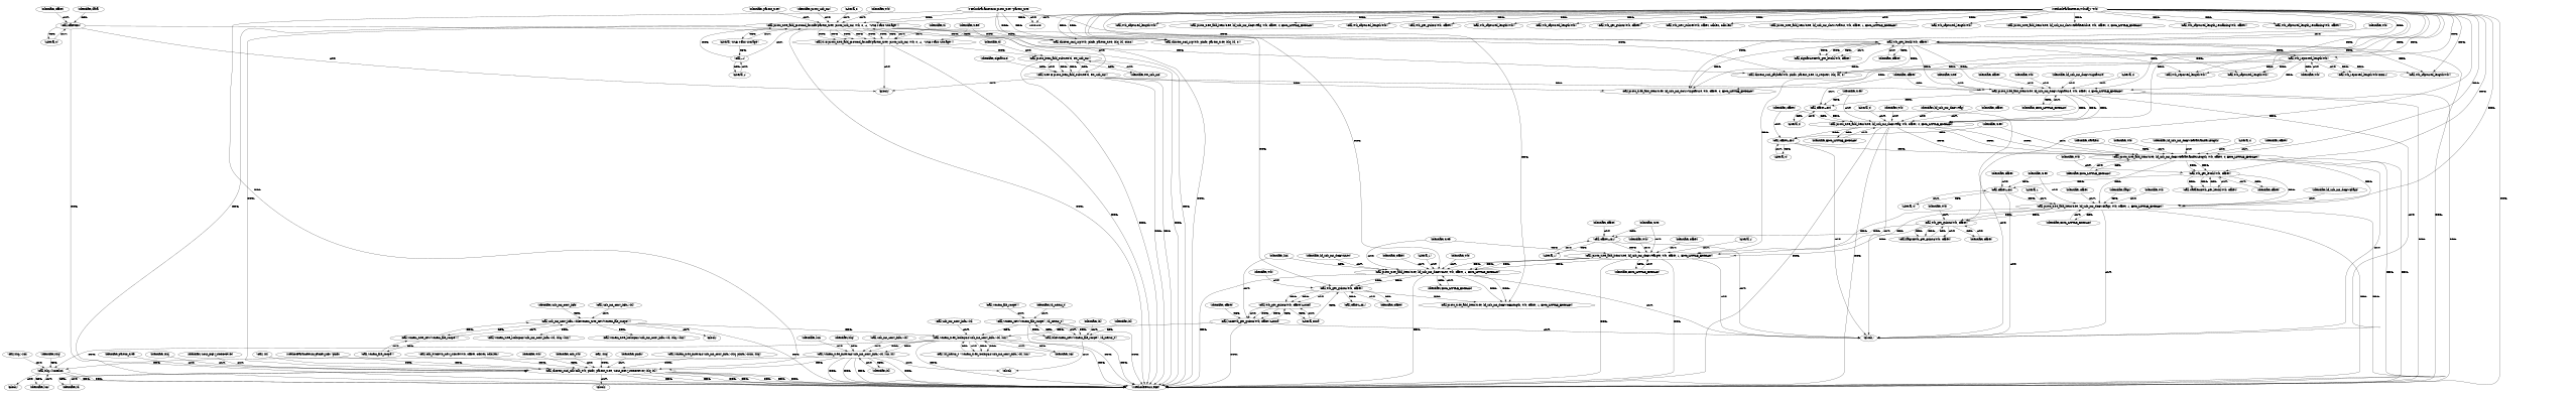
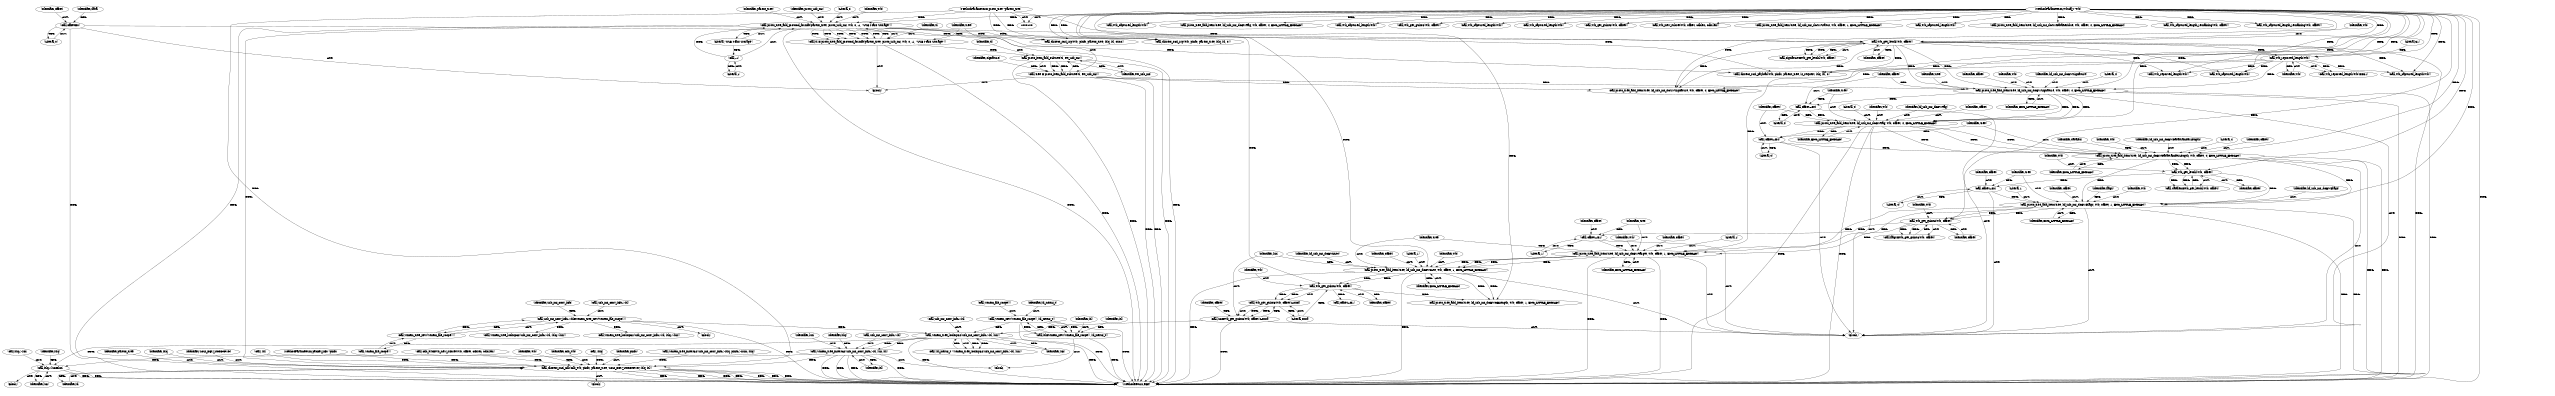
  digraph {
    n1 [label="(Call,wmem_tree_insert32(usb_ms_conv_info->itl, lun, itl))"]
    n2 [label="(Call,itlq->lun=lun)"]
    n3 [label="(Call,dissect_scsi_cdb(cdb_tvb, pinfo, parent_tree, SCSI_DEV_UNKNOWN, itlq, itl))"]
    n4 [label="(MethodReturn,RET)"]
    n5 [label="(Identifier,itl)"]
    n6 [label="(Block,)"]
    n7 [label="(Identifier,lun)"]
    n8 [label="(Block,)"]
    n9 [label="(Identifier,itl)"]
    n10 [label="(Block,)"]
    n11 [label="(Call,wmem_tree_lookup32(usb_ms_conv_info->itl, lun))"]
    n12 [label="(Call,(itl_nexus_t *)wmem_tree_lookup32(usb_ms_conv_info->itl, lun))"]
    n13 [label="(Identifier,lun)"]
    n14 [label="(Call,usb_ms_conv_info->itl=wmem_tree_new(wmem_file_scope()))"]
    n15 [label="(Call,wmem_tree_new(wmem_file_scope()))"]
    n16 [label="(Call,wmem_tree_lookup32(usb_ms_conv_info->itl, itlq->lun))"]
    n17 [label="(Call,wmem_tree_lookup32(usb_ms_conv_info->itl, itlq->lun))"]
    n18 [label="(Block,)"]
    n19 [label="(Call,wmem_file_scope())"]
    n20 [label="(Call,lun=tvb_get_guint8(tvb, offset)&0x0f)"]
    n21 [label="(Call,tvb_get_guint8(tvb, offset)&0x0f)"]
    n22 [label="(Block,)"]
    n23 [label="(Literal,0x0f)"]
    n24 [label="(Call,tvb_get_guint8(tvb, offset))"]
    n25 [label="(Call,proto_tree_add_item(tree, hf_usb_ms_dCBWCBLength, tvb, offset, 1, ENC_LITTLE_ENDIAN))"]
    n26 [label="(Call,offset+=1)"]
    n27 [label="(Identifier,offset)"]
    n28 [label="(Call,proto_tree_add_item(tree, hf_usb_ms_dCBWLUN, tvb, offset, 1, ENC_LITTLE_ENDIAN))"]
    n29 [label="(Identifier,ENC_LITTLE_ENDIAN)"]
    n30 [label="(Call,proto_tree_add_item(tree, hf_usb_ms_dCBWTarget, tvb, offset, 1, ENC_LITTLE_ENDIAN))"]
    n31 [label="(Identifier,ENC_LITTLE_ENDIAN)"]
    n32 [label="(Call,proto_tree_add_item(tree, hf_usb_ms_dCBWFlags, tvb, offset, 1, ENC_LITTLE_ENDIAN))"]
    n33 [label="(Call,tvb_get_guint8(tvb, offset))"]
    n34 [label="(Identifier,ENC_LITTLE_ENDIAN)"]
    n35 [label="(Call,offset+=1)"]
    n36 [label="(Call,flags=tvb_get_guint8(tvb, offset))"]
    n37 [label="(Identifier,offset)"]
    n38 [label="(Call,proto_tree_add_item(tree, hf_usb_ms_dCBWDataTransferLength, tvb, offset, 4, ENC_LITTLE_ENDIAN))"]
    n39 [label="(Call,tvb_get_letohl(tvb, offset))"]
    n40 [label="(Identifier,ENC_LITTLE_ENDIAN)"]
    n41 [label="(Call,offset+=4)"]
    n42 [label="(Identifier,offset)"]
    n43 [label="(Call,datalen=tvb_get_letohl(tvb, offset))"]
    n44 [label="(Call,proto_tree_add_item(tree, hf_usb_ms_dCBWTag, tvb, offset, 4, ENC_LITTLE_ENDIAN))"]
    n45 [label="(Call,offset+=4)"]
    n46 [label="(Identifier,ENC_LITTLE_ENDIAN)"]
    n47 [label="(Literal,4)"]
    n48 [label="(Call,proto_tree_add_item(tree, hf_usb_ms_dCBWSignature, tvb, offset, 4, ENC_LITTLE_ENDIAN))"]
    n49 [label="(Call,offset+=4)"]
    n50 [label="(Identifier,ENC_LITTLE_ENDIAN)"]
    n51 [label="(Literal,4)"]
    n52 [label="(Call,tree = proto_item_add_subtree(ti, ett_usb_ms))"]
    n53 [label="(Call,proto_item_add_subtree(ti, ett_usb_ms))"]
    n54 [label="(Block,)"]
    n55 [label="(Call,proto_tree_add_item(tree, hf_usb_ms_dCSWSignature, tvb, offset, 4, ENC_LITTLE_ENDIAN))"]
    n56 [label="(Identifier,ett_usb_ms)"]
    n57 [label="(Call,ti = proto_tree_add_protocol_format(parent_tree, proto_usb_ms, tvb, 0, -1, \"USB Mass Storage\"))"]
    n58 [label="(Call,proto_tree_add_protocol_format(parent_tree, proto_usb_ms, tvb, 0, -1, \"USB Mass Storage\"))"]
    n59 [label="(Call,tvb_get_letohl(tvb, offset))"]
    n60 [label="(Call,dissect_scsi_payload(tvb, pinfo, parent_tree, is_request, itlq, itl, 0))"]
    n61 [label="(Call,dissect_scsi_rsp(tvb, pinfo, parent_tree, itlq, itl, 0x02))"]
    n62 [label="(Call,dissect_scsi_rsp(tvb, pinfo, parent_tree, itlq, itl, 0))"]
    n63 [label="(Literal,\"USB Mass Storage\")"]
    n64 [label="(Call,tvb_reported_length(tvb))"]
    n65 [label="(Call,tvb_reported_length(tvb))"]
    n66 [label="(Call,tvb_captured_length(tvb))"]
    n67 [label="(Call,tvb_captured_length(tvb))"]
    n68 [label="(Identifier,offset)"]
    n69 [label="(Call,signature=tvb_get_letohl(tvb, offset))"]
    n70 [label="(Call,-1)"]
    n71 [label="(MethodParameterIn,proto_tree *parent_tree)"]
    1000120
    n73 [label="(MethodParameterIn,tvbuff_t *tvb)"]
    n74 [label="(Call,tvb_captured_length(tvb))"]
    n75 [label="(Call,proto_tree_add_item(tree, hf_usb_ms_dCBWTag, tvb, offset, 4, ENC_LITTLE_ENDIAN))"]
    n76 [label="(Call,tvb_captured_length(tvb))"]
    n77 [label="(Call,tvb_get_guint8(tvb, offset))"]
    n78 [label="(Call,tvb_captured_length(tvb))"]
    n79 [label="(Call,tvb_captured_length(tvb))"]
    n80 [label="(Call,tvb_get_guint8(tvb, offset))"]
    n81 [label="(Call,tvb_new_subset(tvb, offset, cdblen, cdbrlen))"]
    n82 [label="(Call,proto_tree_add_item(tree, hf_usb_ms_dCSWStatus, tvb, offset, 1, ENC_LITTLE_ENDIAN))"]
    n83 [label="(Call,tvb_captured_length(tvb))"]
    n84 [label="(Call,proto_tree_add_item(tree, hf_usb_ms_dCSWDataResidue, tvb, offset, 4, ENC_LITTLE_ENDIAN))"]
    n85 [label="(Call,tvb_captured_length_remaining(tvb, offset))"]
    n86 [label="(Call,tvb_captured_length_remaining(tvb, offset))"]
    n87 [label="(Call,tvb_reported_length(tvb)==31)"]
    n88 [label="(Identifier,tvb)"]
    n89 [label="(Literal,1)"]
    n90 [label="(Call,offset=0)"]
    n91 [label="(Literal,0)"]
    n92 [label="(Literal,4)"]
    n93 [label="(Literal,1)"]
    n94 [label="(Call,itl=wmem_new(wmem_file_scope(), itl_nexus_t))"]
    n95 [label="(Call,wmem_new(wmem_file_scope(), itl_nexus_t))"]
    n96 [label="(Identifier,itl_nexus_t)"]
+   n97 [label="(Literal,31)"]
    n98 [label="(Identifier,tree)"]
    n99 [label="(Literal,1)"]
    n100 [label="(Identifier,SCSI_DEV_UNKNOWN)"]
    n101 [label="(Identifier,tree)"]
    n102 [label="(Identifier,offset)"]
    n103 [label="(Call,!itl)"]
    n104 [label="(Identifier,tvb)"]
    n105 [label="(Literal,0)"]
    n106 [label="(Literal,4)"]
    n107 [label="(MethodParameterIn,packet_info *pinfo)"]
    n108 [label="(Identifier,tvb)"]
    n109 [label="(Identifier,hf_usb_ms_dCBWTag)"]
    n110 [label="(Identifier,offset)"]
    n111 [label="(Identifier,offset)"]
    n112 [label="(Identifier,datalen)"]
    n113 [label="(Call,usb_ms_conv_info->itl)"]
    n114 [label="(Identifier,usb_ms_conv_info)"]
    n115 [label="(Identifier,itl)"]
    n116 [label="(Identifier,tvb)"]
    n117 [label="(Call,cdb_tvb=tvb_new_subset(tvb, offset, cdblen, cdbrlen))"]
    n118 [label="(Call,usb_ms_conv_info->itl)"]
    n119 [label="(Identifier,lun)"]
    n120 [label="(Identifier,tree)"]
    n121 [label="(Identifier,offset)"]
    n122 [label="(Identifier,tvb)"]
    n123 [label="(Identifier,parent_tree)"]
    n124 [label="(Identifier,tvb)"]
    n125 [label="(Call,wmem_file_scope())"]
    n126 [label="(Identifier,tree)"]
    n127 [label="(Identifier,offset)"]
    n128 [label="(Identifier,offset)"]
    n129 [label="(Identifier,flags)"]
    n130 [label="(Identifier,tvb)"]
    n131 [label="(Identifier,tvb)"]
    n132 [label="(Identifier,tree)"]
    n133 [label="(Call,itlq->lun)"]
    n134 [label="(Identifier,itlq)"]
    n135 [label="(Identifier,offset)"]
    n136 [label="(Identifier,offset)"]
    n137 [label="(Identifier,ti)"]
    n138 [label="(Identifier,tvb)"]
    n139 [label="(Identifier,tree)"]
    n140 [label="(Identifier,proto_usb_ms)"]
    n141 [label="(Identifier,tvb)"]
    n142 [label="(Identifier,hf_usb_ms_dCBWLUN)"]
    n143 [label="(Identifier,ti)"]
    n144 [label="(Identifier,signature)"]
    n145 [label="(Identifier,itl)"]
    n146 [label="(Identifier,cdb_tvb)"]
    n147 [label="(Identifier,tvb)"]
    n148 [label="(Identifier,offset)"]
    n149 [label="(Identifier,lun)"]
    n150 [label="(Call,!itlq)"]
    n151 [label="(Identifier,itlq)"]
    n152 [label="(Call,usb_ms_conv_info->itl)"]
    n153 [label="(Identifier,offset)"]
    n154 [label="(Identifier,pinfo)"]
    n155 [label="(Identifier,hf_usb_ms_dCBWSignature)"]
    n156 [label="(Identifier,hf_usb_ms_dCBWDataTransferLength)"]
    n157 [label="(Literal,1)"]
    n158 [label="(Identifier,tree)"]
    n159 [label="(Call,wmem_tree_insert32(usb_ms_conv_info->itlq, pinfo->num, itlq))"]
    n160 [label="(Identifier,tvb)"]
    n161 [label="(Identifier,data)"]
    n162 [label="(Identifier,tvb)"]
    n163 [label="(Identifier,offset)"]
    n164 [label="(Identifier,hf_usb_ms_dCBWFlags)"]
    n165 [label="(Identifier,offset)"]
    n166 [label="(Literal,4)"]
    n167 [label="(Identifier,parent_tree)"]
    n168 [label="(Identifier,itlq)"]
    n169 [label="(Literal,1)"]
    n170 [label="(Literal,4)"]
    n1 -> n2 [label="DDG: "]
    n1 -> n3 [label="DDG: "]
    n1 -> n4 [label="DDG: "]
    n1 -> n4 [label="DDG: "]
    n1 -> n4 [label="DDG: "]
    n1 -> n4 [label="DDG: "]
    n1 -> n5 [label="CFG: "]
    n1 -> n6 [label="AST: "]
    n2 -> n4 [label="DDG: "]
    n2 -> n4 [label="DDG: "]
    n2 -> n7 [label="CFG: "]
    n2 -> n8 [label="AST: "]
    n3 -> n4 [label="DDG: "]
    n3 -> n4 [label="DDG: "]
    n3 -> n4 [label="DDG: "]
    n3 -> n4 [label="DDG: "]
    n3 -> n4 [label="DDG: "]
    n3 -> n4 [label="DDG: "]
    n3 -> n4 [label="DDG: "]
    n3 -> n9 [label="CFG: "]
    n3 -> n10 [label="AST: "]
    n5 -> n1 [label="AST: "]
    n7 -> n2 [label="AST: "]
    n9 -> n3 [label="AST: "]
    n11 -> n1 [label="DDG: "]
    n11 -> n1 [label="DDG: "]
    n11 -> n2 [label="DDG: "]
    n11 -> n4 [label="DDG: "]
    n11 -> n4 [label="DDG: "]
    n11 -> n12 [label="AST: "]
    n11 -> n12 [label="DDG: "]
    n11 -> n12 [label="DDG: "]
    n11 -> n13 [label="CFG: "]
    n12 -> n11 [label="CFG: "]
    n13 -> n11 [label="AST: "]
    n14 -> n4 [label="DDG: "]
    n14 -> n11 [label="DDG: "]
    n14 -> n15 [label="CFG: "]
    n14 -> n16 [label="DDG: "]
    n14 -> n17 [label="DDG: "]
    n14 -> n18 [label="AST: "]
    n15 -> n14 [label="AST: "]
    n15 -> n14 [label="DDG: "]
    n15 -> n19 [label="CFG: "]
    n19 -> n15 [label="AST: "]
    n20 -> n4 [label="DDG: "]
    n20 -> n11 [label="DDG: "]
    n20 -> n21 [label="CFG: "]
    n20 -> n22 [label="AST: "]
    n21 -> n20 [label="AST: "]
    n21 -> n20 [label="DDG: "]
    n21 -> n20 [label="DDG: "]
    n21 -> n23 [label="CFG: "]
    n23 -> n21 [label="AST: "]
    n23 -> n24 [label="CFG: "]
    n24 -> n21 [label="AST: "]
    n24 -> n21 [label="DDG: "]
    n24 -> n21 [label="DDG: "]
    n24 -> n25 [label="DDG: "]
    n24 -> n26 [label="DDG: "]
    n24 -> n27 [label="CFG: "]
    n27 -> n24 [label="AST: "]
    n28 -> n4 [label="DDG: "]
    n28 -> n4 [label="DDG: "]
    n28 -> n22 [label="AST: "]
    n28 -> n24 [label="DDG: "]
    n28 -> n24 [label="DDG: "]
    n28 -> n25 [label="DDG: "]
    n28 -> n25 [label="DDG: "]
    n28 -> n29 [label="CFG: "]
    n29 -> n28 [label="AST: "]
    n30 -> n4 [label="DDG: "]
    n30 -> n4 [label="DDG: "]
    n30 -> n22 [label="AST: "]
    n30 -> n28 [label="DDG: "]
    n30 -> n28 [label="DDG: "]
    n30 -> n28 [label="DDG: "]
    n30 -> n28 [label="DDG: "]
    n30 -> n31 [label="CFG: "]
    n31 -> n30 [label="AST: "]
    n32 -> n4 [label="DDG: "]
    n32 -> n4 [label="DDG: "]
    n32 -> n22 [label="AST: "]
    n32 -> n30 [label="DDG: "]
    n32 -> n30 [label="DDG: "]
    n32 -> n33 [label="DDG: "]
    n32 -> n33 [label="DDG: "]
    n32 -> n34 [label="CFG: "]
    n33 -> n30 [label="DDG: "]
    n33 -> n35 [label="DDG: "]
    n33 -> n36 [label="AST: "]
    n33 -> n36 [label="DDG: "]
    n33 -> n36 [label="DDG: "]
    n33 -> n37 [label="CFG: "]
    n34 -> n32 [label="AST: "]
    n35 -> n22 [label="AST: "]
    n35 -> n30 [label="DDG: "]
    n35 -> n93 [label="CFG: "]
    n36 -> n33 [label="CFG: "]
    n37 -> n33 [label="AST: "]
    n38 -> n4 [label="DDG: "]
    n38 -> n4 [label="DDG: "]
    n38 -> n22 [label="AST: "]
    n38 -> n32 [label="DDG: "]
    n38 -> n32 [label="DDG: "]
    n38 -> n39 [label="DDG: "]
    n38 -> n39 [label="DDG: "]
    n38 -> n40 [label="CFG: "]
    n39 -> n32 [label="DDG: "]
    n39 -> n41 [label="DDG: "]
    n39 -> n42 [label="CFG: "]
    n39 -> n43 [label="AST: "]
    n39 -> n43 [label="DDG: "]
    n39 -> n43 [label="DDG: "]
    n40 -> n38 [label="AST: "]
    n41 -> n22 [label="AST: "]
    n41 -> n32 [label="DDG: "]
    n41 -> n92 [label="CFG: "]
    n42 -> n39 [label="AST: "]
    n43 -> n39 [label="CFG: "]
    n44 -> n4 [label="DDG: "]
    n44 -> n4 [label="DDG: "]
    n44 -> n22 [label="AST: "]
    n44 -> n38 [label="DDG: "]
    n44 -> n38 [label="DDG: "]
    n44 -> n38 [label="DDG: "]
    n44 -> n45 [label="DDG: "]
    n44 -> n46 [label="CFG: "]
    n45 -> n22 [label="AST: "]
    n45 -> n38 [label="DDG: "]
    n45 -> n47 [label="CFG: "]
    n46 -> n44 [label="AST: "]
    n47 -> n45 [label="AST: "]
    n48 -> n4 [label="DDG: "]
    n48 -> n4 [label="DDG: "]
    n48 -> n22 [label="AST: "]
    n48 -> n44 [label="DDG: "]
    n48 -> n44 [label="DDG: "]
    n48 -> n44 [label="DDG: "]
    n48 -> n49 [label="DDG: "]
    n48 -> n50 [label="CFG: "]
    n49 -> n22 [label="AST: "]
    n49 -> n44 [label="DDG: "]
    n49 -> n51 [label="CFG: "]
    n50 -> n48 [label="AST: "]
    n51 -> n49 [label="AST: "]
    n52 -> n4 [label="DDG: "]
    n52 -> n4 [label="DDG: "]
    n52 -> n48 [label="DDG: "]
    n52 -> n53 [label="CFG: "]
    n52 -> n54 [label="AST: "]
    n52 -> n55 [label="DDG: "]
    n53 -> n4 [label="DDG: "]
    n53 -> n4 [label="DDG: "]
    n53 -> n52 [label="AST: "]
    n53 -> n52 [label="DDG: "]
    n53 -> n52 [label="DDG: "]
    n53 -> n56 [label="CFG: "]
    n56 -> n53 [label="AST: "]
    n57 -> n4 [label="DDG: "]
    n57 -> n53 [label="DDG: "]
    n57 -> n54 [label="AST: "]
    n57 -> n58 [label="CFG: "]
    n58 -> n3 [label="DDG: "]
    n58 -> n4 [label="DDG: "]
    n58 -> n4 [label="DDG: "]
    n58 -> n4 [label="DDG: "]
    n58 -> n57 [label="AST: "]
    n58 -> n57 [label="DDG: "]
    n58 -> n57 [label="DDG: "]
    n58 -> n57 [label="DDG: "]
    n58 -> n57 [label="DDG: "]
    n58 -> n57 [label="DDG: "]
    n58 -> n57 [label="DDG: "]
    n58 -> n59 [label="DDG: "]
    n58 -> n60 [label="DDG: "]
    n58 -> n61 [label="DDG: "]
    n58 -> n62 [label="DDG: "]
    n58 -> n63 [label="CFG: "]
    n59 -> n4 [label="DDG: "]
    n59 -> n48 [label="DDG: "]
    n59 -> n48 [label="DDG: "]
    n59 -> n55 [label="DDG: "]
    n59 -> n55 [label="DDG: "]
    n59 -> n60 [label="DDG: "]
    n59 -> n64 [label="DDG: "]
    n59 -> n65 [label="DDG: "]
    n59 -> n66 [label="DDG: "]
    n59 -> n67 [label="DDG: "]
    n59 -> n68 [label="CFG: "]
    n59 -> n69 [label="AST: "]
    n59 -> n69 [label="DDG: "]
    n59 -> n69 [label="DDG: "]
    n63 -> n58 [label="AST: "]
    n63 -> n70 [label="CFG: "]
    n64 -> n48 [label="DDG: "]
    n64 -> n55 [label="DDG: "]
    n64 -> n60 [label="DDG: "]
    n64 -> n65 [label="DDG: "]
    n64 -> n66 [label="DDG: "]
    n64 -> n67 [label="DDG: "]
    n64 -> n87 [label="AST: "]
    n64 -> n87 [label="DDG: "]
    n64 -> n88 [label="CFG: "]
    n68 -> n59 [label="AST: "]
    n69 -> n59 [label="CFG: "]
    n70 -> n58 [label="AST: "]
    n70 -> n58 [label="DDG: "]
    n70 -> n89 [label="CFG: "]
    n71 -> n3 [label="DDG: "]
-   n71 -> n4 [label="DDG: "]
    n71 -> n58 [label="DDG: "]
    n71 -> n60 [label="DDG: "]
    n71 -> n61 [label="DDG: "]
    n71 -> n62 [label="DDG: "]
    n71 -> 1000120 [label="AST: "]
    n73 -> n4 [label="DDG: "]
    n73 -> n24 [label="DDG: "]
    n73 -> n25 [label="DDG: "]
    n73 -> n28 [label="DDG: "]
    n73 -> n30 [label="DDG: "]
    n73 -> n32 [label="DDG: "]
    n73 -> n33 [label="DDG: "]
    n73 -> n38 [label="DDG: "]
    n73 -> n39 [label="DDG: "]
    n73 -> n44 [label="DDG: "]
    n73 -> n48 [label="DDG: "]
    n73 -> n55 [label="DDG: "]
    n73 -> n58 [label="DDG: "]
    n73 -> n59 [label="DDG: "]
    n73 -> n60 [label="DDG: "]
    n73 -> n61 [label="DDG: "]
    n73 -> n62 [label="DDG: "]
    n73 -> n64 [label="DDG: "]
    n73 -> n65 [label="DDG: "]
    n73 -> n66 [label="DDG: "]
    n73 -> n67 [label="DDG: "]
    n73 -> 1000120 [label="AST: "]
    n73 -> n74 [label="DDG: "]
    n73 -> n75 [label="DDG: "]
    n73 -> n76 [label="DDG: "]
    n73 -> n77 [label="DDG: "]
    n73 -> n78 [label="DDG: "]
    n73 -> n79 [label="DDG: "]
    n73 -> n80 [label="DDG: "]
-   n73 -> n81 [label="AST: "]
+   n73 -> n81 [label="DDG: "]
    n73 -> n82 [label="DDG: "]
    n73 -> n83 [label="DDG: "]
    n73 -> n84 [label="DDG: "]
    n73 -> n85 [label="DDG: "]
    n73 -> n86 [label="DDG: "]
    n88 -> n64 [label="AST: "]
    n89 -> n70 [label="AST: "]
    n90 -> n4 [label="DDG: "]
    n90 -> n54 [label="AST: "]
    n90 -> n59 [label="DDG: "]
    n90 -> n91 [label="CFG: "]
    n91 -> n90 [label="AST: "]
    n92 -> n41 [label="AST: "]
    n93 -> n35 [label="AST: "]
    n94 -> n4 [label="DDG: "]
    n94 -> n6 [label="AST: "]
    n94 -> n95 [label="CFG: "]
    n95 -> n4 [label="DDG: "]
    n95 -> n4 [label="DDG: "]
    n95 -> n11 [label="CFG: "]
    n95 -> n94 [label="AST: "]
    n95 -> n94 [label="DDG: "]
    n95 -> n94 [label="DDG: "]
    n96 -> n95 [label="AST: "]
+   n97 -> n64 [label="CFG: "]
    n98 -> n32 [label="AST: "]
    n98 -> n41 [label="CFG: "]
    n99 -> n32 [label="AST: "]
    n100 -> n3 [label="AST: "]
    n101 -> n48 [label="AST: "]
    n102 -> n38 [label="AST: "]
    n103 -> n3 [label="DDG: "]
    n104 -> n30 [label="AST: "]
    n105 -> n58 [label="AST: "]
    n106 -> n44 [label="AST: "]
    n107 -> n3 [label="DDG: "]
    n108 -> n44 [label="AST: "]
    n109 -> n44 [label="AST: "]
    n110 -> n32 [label="AST: "]
    n111 -> n90 [label="AST: "]
    n112 -> n38 [label="CFG: "]
    n113 -> n11 [label="AST: "]
    n114 -> n14 [label="CFG: "]
    n115 -> n94 [label="AST: "]
    n116 -> n58 [label="AST: "]
    n117 -> n3 [label="DDG: "]
    n118 -> n1 [label="AST: "]
    n119 -> n1 [label="AST: "]
    n120 -> n38 [label="AST: "]
    n120 -> n45 [label="CFG: "]
    n121 -> n48 [label="AST: "]
    n122 -> n38 [label="AST: "]
    n123 -> n58 [label="AST: "]
    n124 -> n3 [label="CFG: "]
    n125 -> n95 [label="AST: "]
    n126 -> n30 [label="AST: "]
    n126 -> n35 [label="CFG: "]
    n127 -> n30 [label="AST: "]
    n128 -> n41 [label="AST: "]
    n129 -> n32 [label="CFG: "]
    n130 -> n59 [label="AST: "]
    n131 -> n39 [label="AST: "]
    n132 -> n44 [label="AST: "]
    n132 -> n49 [label="CFG: "]
    n133 -> n2 [label="AST: "]
    n134 -> n2 [label="CFG: "]
    n135 -> n44 [label="AST: "]
    n136 -> n20 [label="CFG: "]
    n137 -> n57 [label="AST: "]
    n138 -> n28 [label="AST: "]
    n139 -> n52 [label="AST: "]
    n139 -> n57 [label="CFG: "]
    n140 -> n58 [label="AST: "]
    n141 -> n33 [label="AST: "]
    n142 -> n28 [label="AST: "]
    n143 -> n53 [label="AST: "]
    n144 -> n52 [label="CFG: "]
    n145 -> n94 [label="CFG: "]
    n146 -> n3 [label="AST: "]
    n147 -> n48 [label="AST: "]
    n148 -> n28 [label="AST: "]
    n149 -> n20 [label="AST: "]
    n149 -> n28 [label="CFG: "]
    n150 -> n3 [label="DDG: "]
    n151 -> n1 [label="CFG: "]
    n152 -> n14 [label="AST: "]
    n153 -> n48 [label="CFG: "]
    n153 -> n49 [label="AST: "]
    n154 -> n3 [label="AST: "]
    n155 -> n48 [label="AST: "]
    n156 -> n38 [label="AST: "]
    n157 -> n28 [label="AST: "]
    n158 -> n28 [label="AST: "]
    n158 -> n30 [label="CFG: "]
    n159 -> n3 [label="DDG: "]
    n160 -> n24 [label="AST: "]
    n161 -> n90 [label="CFG: "]
    n162 -> n32 [label="AST: "]
    n163 -> n44 [label="CFG: "]
    n163 -> n45 [label="AST: "]
    n164 -> n32 [label="AST: "]
    n165 -> n35 [label="AST: "]
    n166 -> n48 [label="AST: "]
    n167 -> n3 [label="AST: "]
    n168 -> n3 [label="AST: "]
    n169 -> n30 [label="AST: "]
    n170 -> n38 [label="AST: "]
  }
